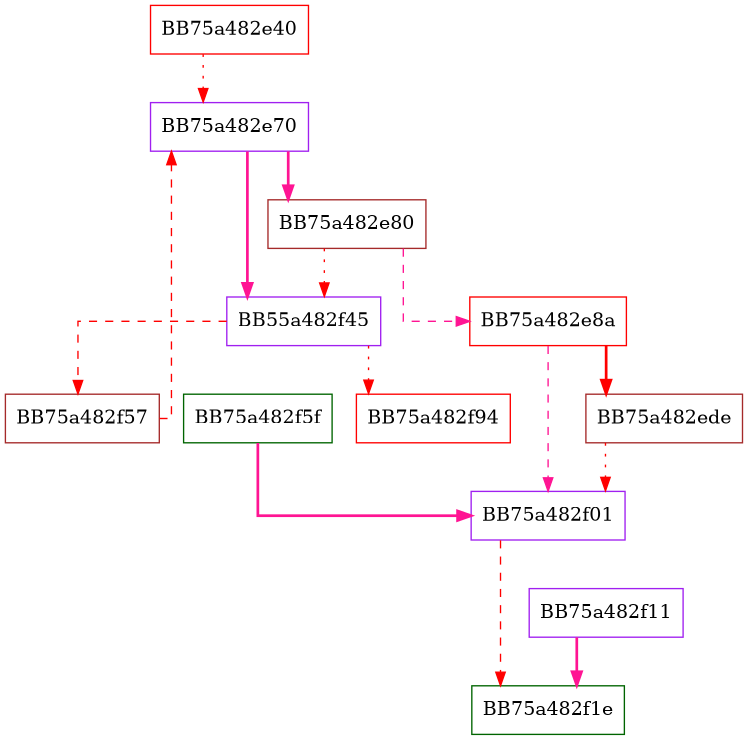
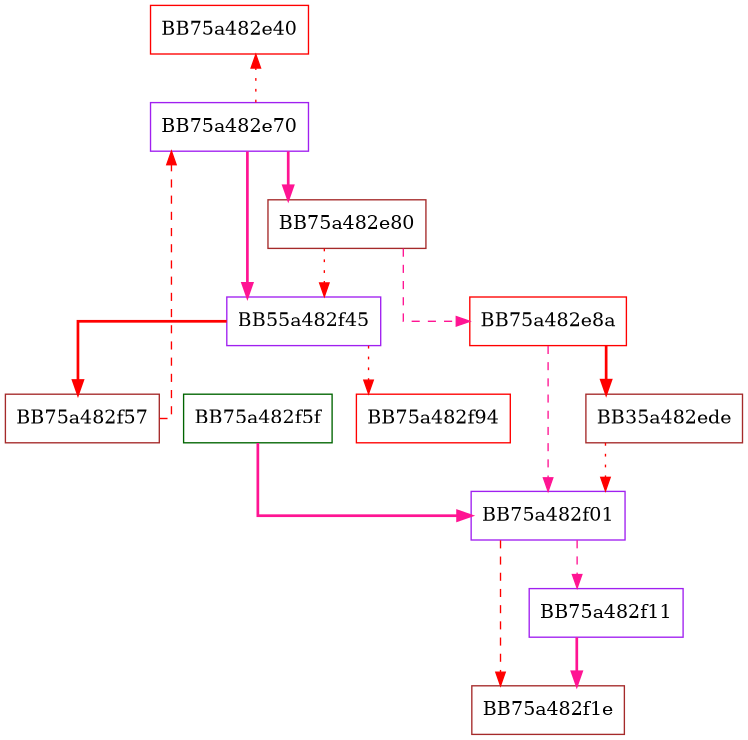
  digraph {
    splines=ortho
    node [color=purple shape=box]
    edge [color=red style=dashed]
    BB75a482e40 [color=red]
    BB75a482e70
    n3 [label=BB55a482f45]
    BB75a482e80 [color=brown]
    BB75a482f94 [color=red]
    BB75a482f57 [color=brown]
    BB75a482e8a [color=red]
-   BB75a482ede [color=brown]
+   BB75a482ede [color=brown label=BB35a482ede]
    BB75a482f01
    BB75a482f5f [color=darkgreen]
-   BB75a482f1e [color=darkgreen]
+   BB75a482f1e [color=brown]
    BB75a482f11
-   BB75a482e40 -> BB75a482e70 [style=dotted]
+   BB75a482e70 -> BB75a482e40 [style=dotted]
    BB75a482e70 -> n3 [color=deeppink style=bold]
    BB75a482e70 -> BB75a482e80 [color=deeppink style=bold]
    n3 -> BB75a482f94 [style=dotted]
-   n3 -> BB75a482f57
+   n3 -> BB75a482f57 [style=bold]
    BB75a482e80 -> n3 [style=dotted]
    BB75a482e80 -> BB75a482e8a [color=deeppink]
    BB75a482f57 -> BB75a482e70
    BB75a482e8a -> BB75a482ede [style=bold]
    BB75a482e8a -> BB75a482f01 [color=deeppink]
    BB75a482ede -> BB75a482f01 [style=dotted]
    BB75a482f01 -> BB75a482f1e
+   BB75a482f01 -> BB75a482f11 [color=deeppink]
    BB75a482f5f -> BB75a482f01 [color=deeppink style=bold]
    BB75a482f11 -> BB75a482f1e [color=deeppink style=bold]
  }
